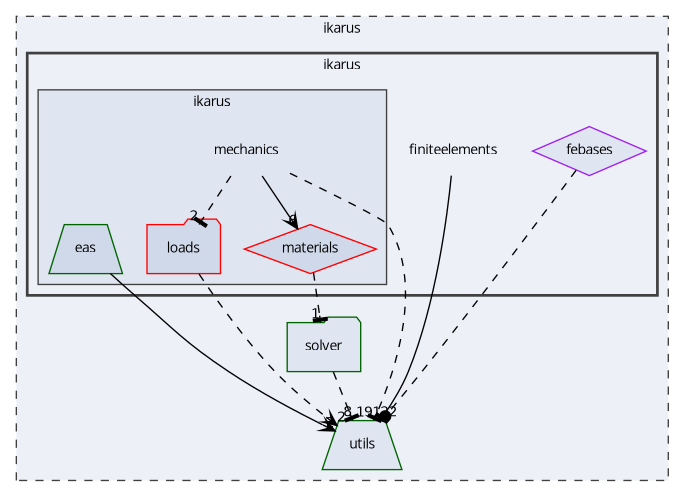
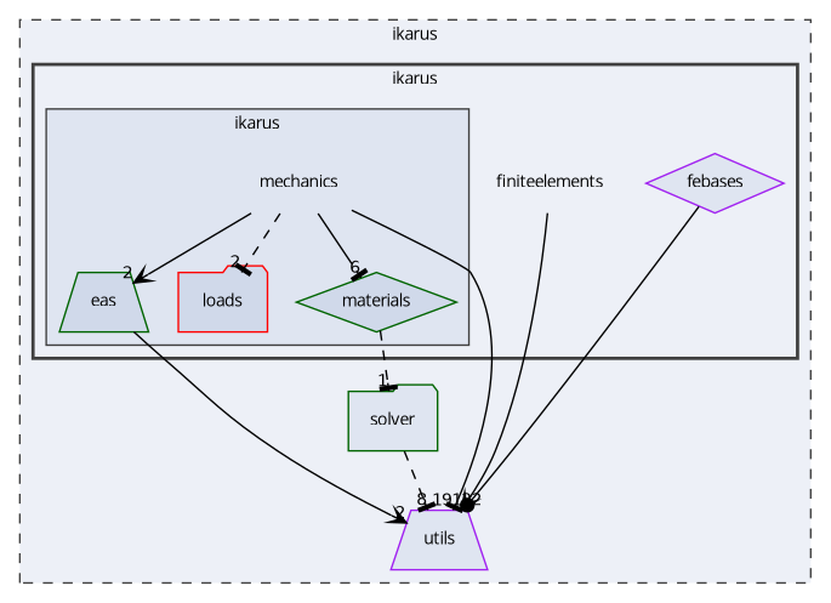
  digraph {
    compound=true
    fontname="Open Sans"
    node [color=darkgreen fontname="Open Sans" fontsize=10 shape=plaintext fillcolor="#d0d9ea" style="filled,"]
    edge [arrowhead=tee fontname="Open Sans" fontsize=10 headlabel=2 labeldistance=1.5 labelfontname=Helvetica labelfontsize=10 style=solid]
    n1 [color=darkorange label=mechanics fillcolor="" style=""]
    n2 [label=eas shape=trapezium]
    n3 [color=red label=loads shape=folder]
-   n4 [color=red label=materials shape=diamond]
+   n4 [label=materials shape=diamond]
    n5 [label=finiteelements fillcolor="" style=""]
    n6 [color=purple fillcolor="#dfe5f1" label=febases shape=diamond]
-   n7 [fillcolor="#dfe5f1" label=utils shape=trapezium]
+   n7 [color=purple fillcolor="#dfe5f1" label=utils shape=trapezium]
    n8 [fillcolor="#dfe5f1" label=solver shape=folder]
    subgraph cluster_1 {
      bgcolor="#edf0f7"
      fontsize=10
      label=ikarus
      pencolor=grey25
      style="filled,dashed,"
      n7
      n8
      subgraph cluster_2 {
        bgcolor="#edf0f7"
        fontsize=10
        label=ikarus
        pencolor=grey25
        style="filled,bold,"
        n5
        n6
        subgraph cluster_3 {
          bgcolor="#dfe5f1"
          fontsize=10
          label=ikarus
          pencolor=grey25
          style="filled,"
          n1
          n2
          n3
          n4
        }
      }
    }
+   n1 -> n2 [arrowhead=vee]
    n1 -> n3 [style=dashed]
-   n1 -> n4 [arrowhead=vee headlabel=6]
-   n1 -> n7 [headlabel=19 style=dashed]
+   n1 -> n4 [headlabel=6]
+   n1 -> n7 [headlabel=19]
    n2 -> n7 [arrowhead=vee]
-   n3 -> n7 [arrowhead=vee style=dashed]
    n4 -> n8 [headlabel=1 style=dashed]
-   n5 -> n7 [headlabel=22]
-   n6 -> n7 [arrowhead=dot headlabel=1 style=dashed]
+   n5 -> n7 [arrowhead=vee headlabel=22]
+   n6 -> n7 [arrowhead=dot headlabel=1]
    n8 -> n7 [headlabel=8 style=dashed]
  }
